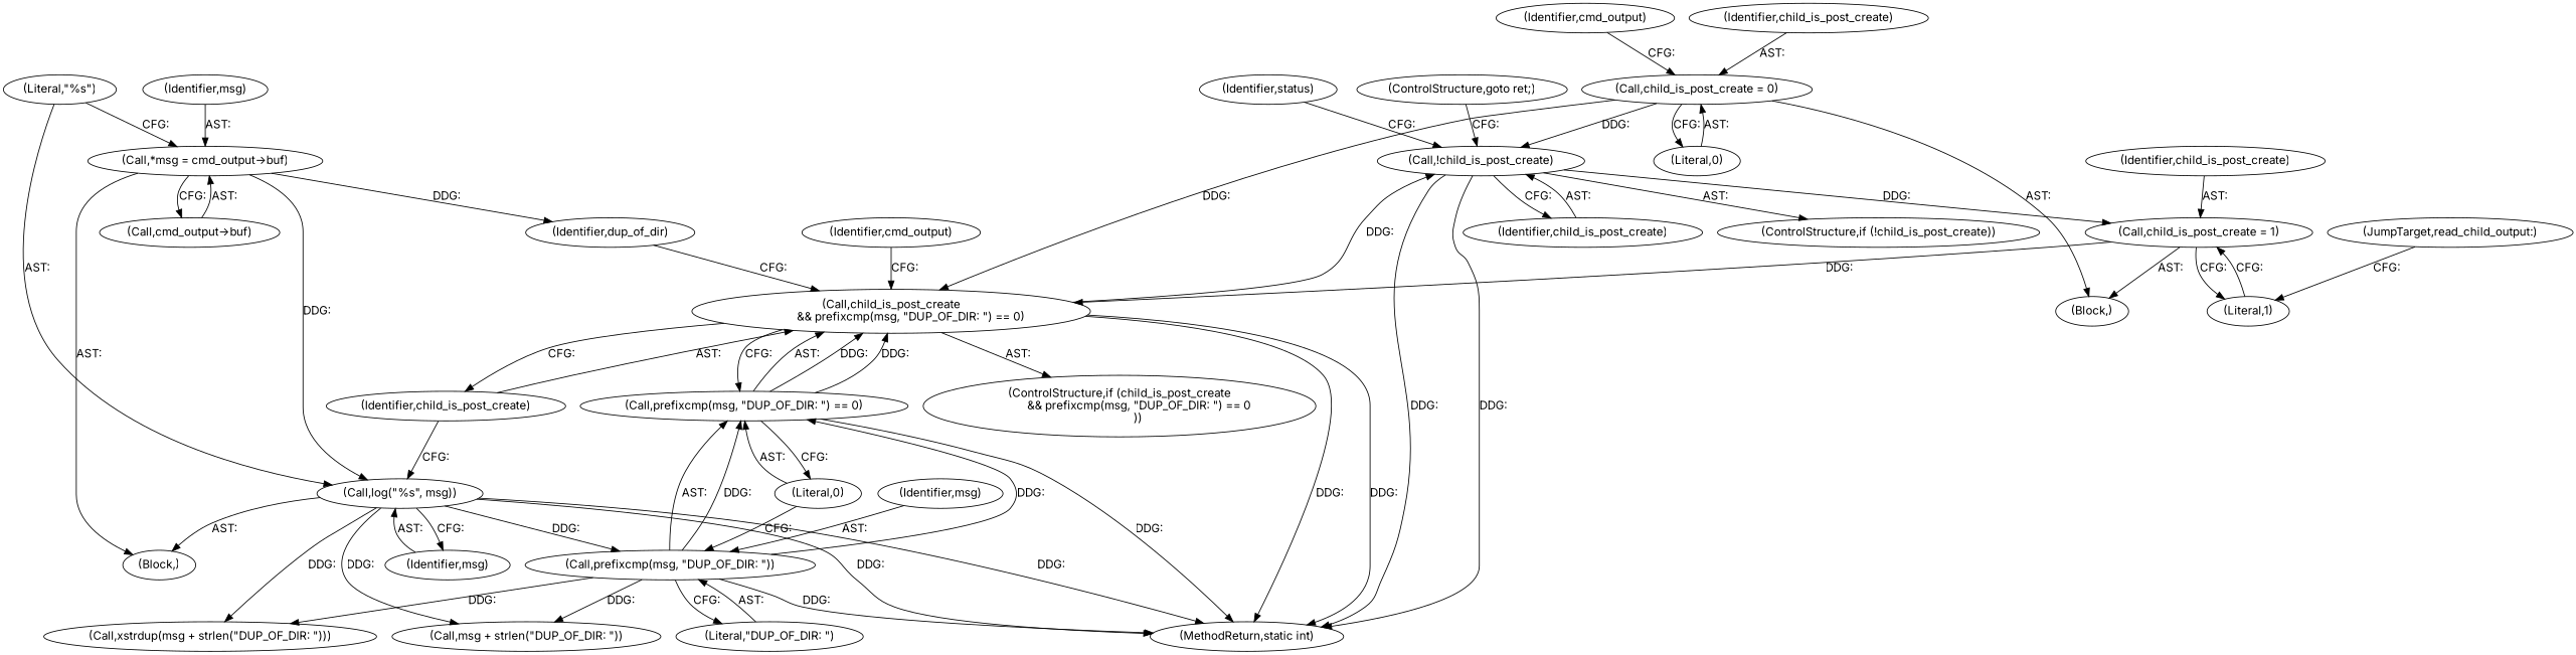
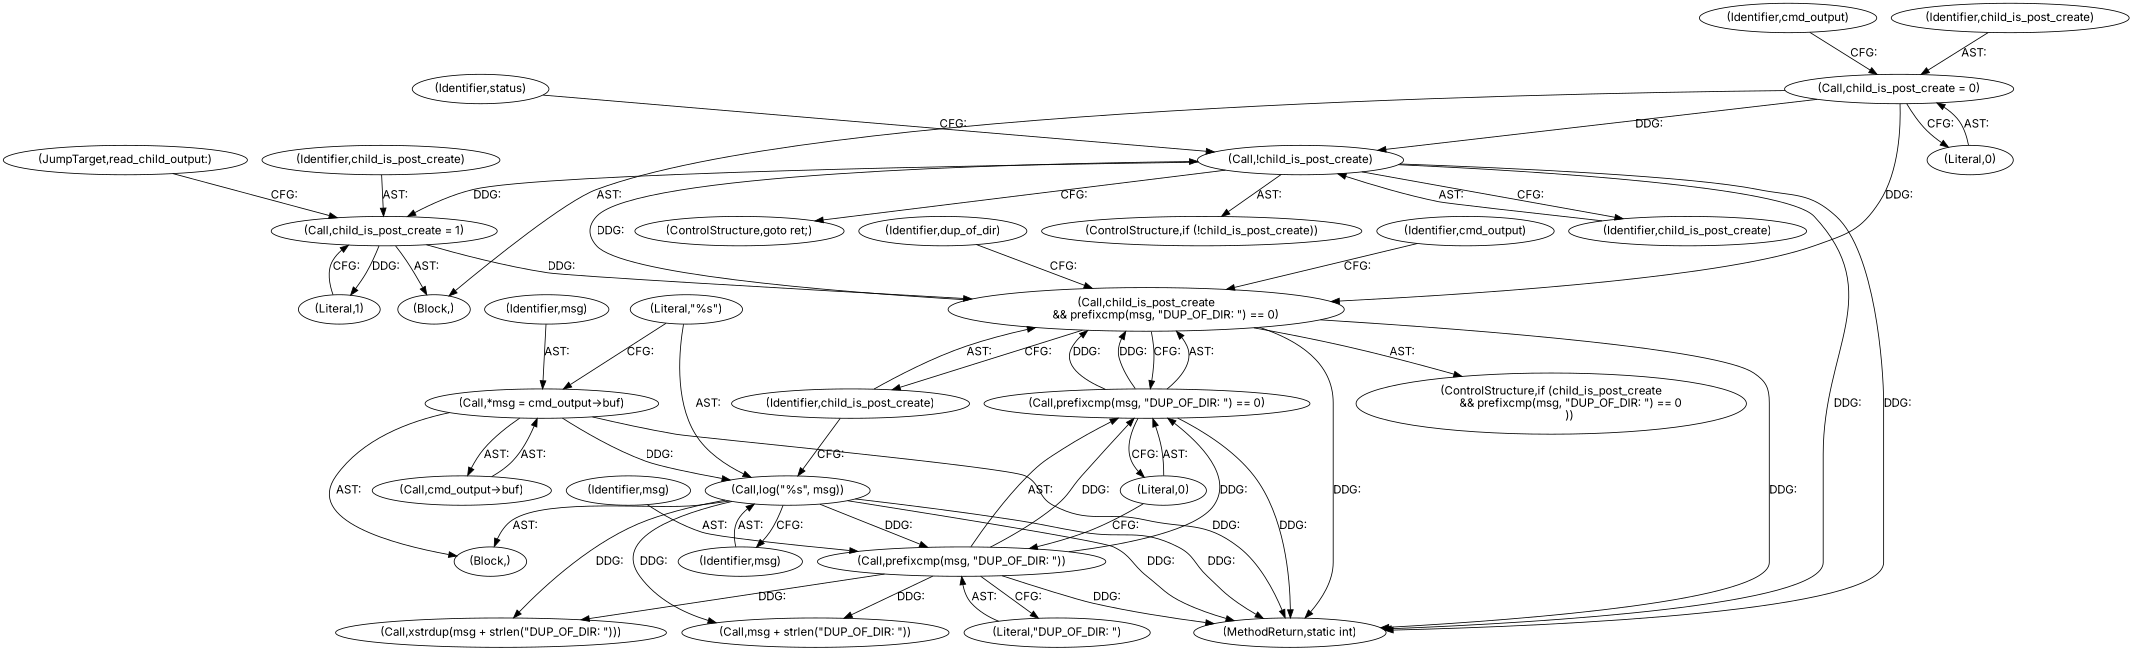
  digraph {
    fontname=Inter
    node [fontname=Inter]
    edge [fontname=Inter]
    n1 [label="(Call,!child_is_post_create)"]
    n2 [label="(ControlStructure,if (!child_is_post_create))"]
    n3 [label="(Identifier,child_is_post_create)"]
    n4 [label="(MethodReturn,static int)"]
    n5 [label="(Call,child_is_post_create = 1)"]
    n6 [label="(Call,child_is_post_create\n             && prefixcmp(msg, \"DUP_OF_DIR: \") == 0)"]
    n7 [label="(Literal,1)"]
    n8 [label="(Block,)"]
    n9 [label="(Call,prefixcmp(msg, \"DUP_OF_DIR: \") == 0)"]
    n10 [label="(Identifier,child_is_post_create)"]
    n11 [label="(ControlStructure,if (child_is_post_create\n             && prefixcmp(msg, \"DUP_OF_DIR: \") == 0\n            ))"]
    n12 [label="(Call,child_is_post_create = 0)"]
    n13 [label="(Literal,0)"]
    n14 [label="(Literal,0)"]
    n15 [label="(Call,log(\"%s\", msg))"]
    n16 [label="(Call,prefixcmp(msg, \"DUP_OF_DIR: \"))"]
    n17 [label="(Call,xstrdup(msg + strlen(\"DUP_OF_DIR: \")))"]
    n18 [label="(Call,msg + strlen(\"DUP_OF_DIR: \"))"]
    n19 [label="(Literal,\"DUP_OF_DIR: \")"]
    n20 [label="(Identifier,msg)"]
    n21 [label="(Block,)"]
    n22 [label="(Call,*msg = cmd_output->buf)"]
    n23 [label="(Call,cmd_output->buf)"]
    n24 [label="(JumpTarget,read_child_output:)"]
    n25 [label="(Literal,\"%s\")"]
    n26 [label="(Identifier,status)"]
    n27 [label="(ControlStructure,goto ret;)"]
    n28 [label="(Identifier,cmd_output)"]
    n29 [label="(Identifier,dup_of_dir)"]
    n30 [label="(Identifier,msg)"]
    n31 [label="(Identifier,msg)"]
    n32 [label="(Identifier,child_is_post_create)"]
    n33 [label="(Identifier,cmd_output)"]
    n34 [label="(Identifier,child_is_post_create)"]
    n1 -> n2 [label="AST: "]
    n1 -> n3 [label="CFG: "]
    n1 -> n4 [label="DDG: "]
    n1 -> n4 [label="DDG: "]
    n1 -> n5 [label="DDG: "]
    n3 -> n1 [label="AST: "]
    n5 -> n6 [label="DDG: "]
-   n5 -> n7 [label="CFG: "]
+   n5 -> n7 [label="DDG: "]
    n5 -> n8 [label="AST: "]
    n6 -> n1 [label="DDG: "]
    n6 -> n4 [label="DDG: "]
    n6 -> n4 [label="DDG: "]
    n6 -> n9 [label="CFG: "]
    n6 -> n10 [label="CFG: "]
    n6 -> n11 [label="AST: "]
    n7 -> n5 [label="CFG: "]
    n9 -> n4 [label="DDG: "]
    n9 -> n6 [label="AST: "]
    n9 -> n6 [label="DDG: "]
    n9 -> n6 [label="DDG: "]
    n9 -> n14 [label="CFG: "]
    n10 -> n6 [label="AST: "]
    n10 -> n15 [label="CFG: "]
    n12 -> n1 [label="DDG: "]
    n12 -> n6 [label="DDG: "]
    n12 -> n8 [label="AST: "]
    n12 -> n13 [label="CFG: "]
    n13 -> n12 [label="AST: "]
    n14 -> n9 [label="AST: "]
    n14 -> n16 [label="CFG: "]
    n15 -> n4 [label="DDG: "]
    n15 -> n4 [label="DDG: "]
    n15 -> n16 [label="DDG: "]
    n15 -> n17 [label="DDG: "]
    n15 -> n18 [label="DDG: "]
    n15 -> n20 [label="CFG: "]
    n15 -> n21 [label="AST: "]
    n16 -> n4 [label="DDG: "]
    n16 -> n9 [label="AST: "]
    n16 -> n9 [label="DDG: "]
    n16 -> n9 [label="DDG: "]
    n16 -> n17 [label="DDG: "]
    n16 -> n18 [label="DDG: "]
    n16 -> n19 [label="CFG: "]
    n19 -> n16 [label="AST: "]
    n20 -> n15 [label="AST: "]
-   n22 -> n29 [label="DDG: "]
+   n22 -> n4 [label="DDG: "]
    n22 -> n15 [label="DDG: "]
    n22 -> n21 [label="AST: "]
-   n22 -> n23 [label="CFG: "]
+   n22 -> n23 [label="AST: "]
    n23 -> n22 [label="AST: "]
-   n24 -> n7 [label="CFG: "]
+   n24 -> n5 [label="CFG: "]
    n25 -> n15 [label="AST: "]
    n25 -> n22 [label="CFG: "]
    n26 -> n1 [label="CFG: "]
-   n27 -> n1 [label="CFG: "]
+   n1 -> n27 [label="CFG: "]
    n28 -> n12 [label="CFG: "]
    n29 -> n6 [label="CFG: "]
    n30 -> n16 [label="AST: "]
    n31 -> n22 [label="AST: "]
    n32 -> n12 [label="AST: "]
    n33 -> n6 [label="CFG: "]
    n34 -> n5 [label="AST: "]
  }
